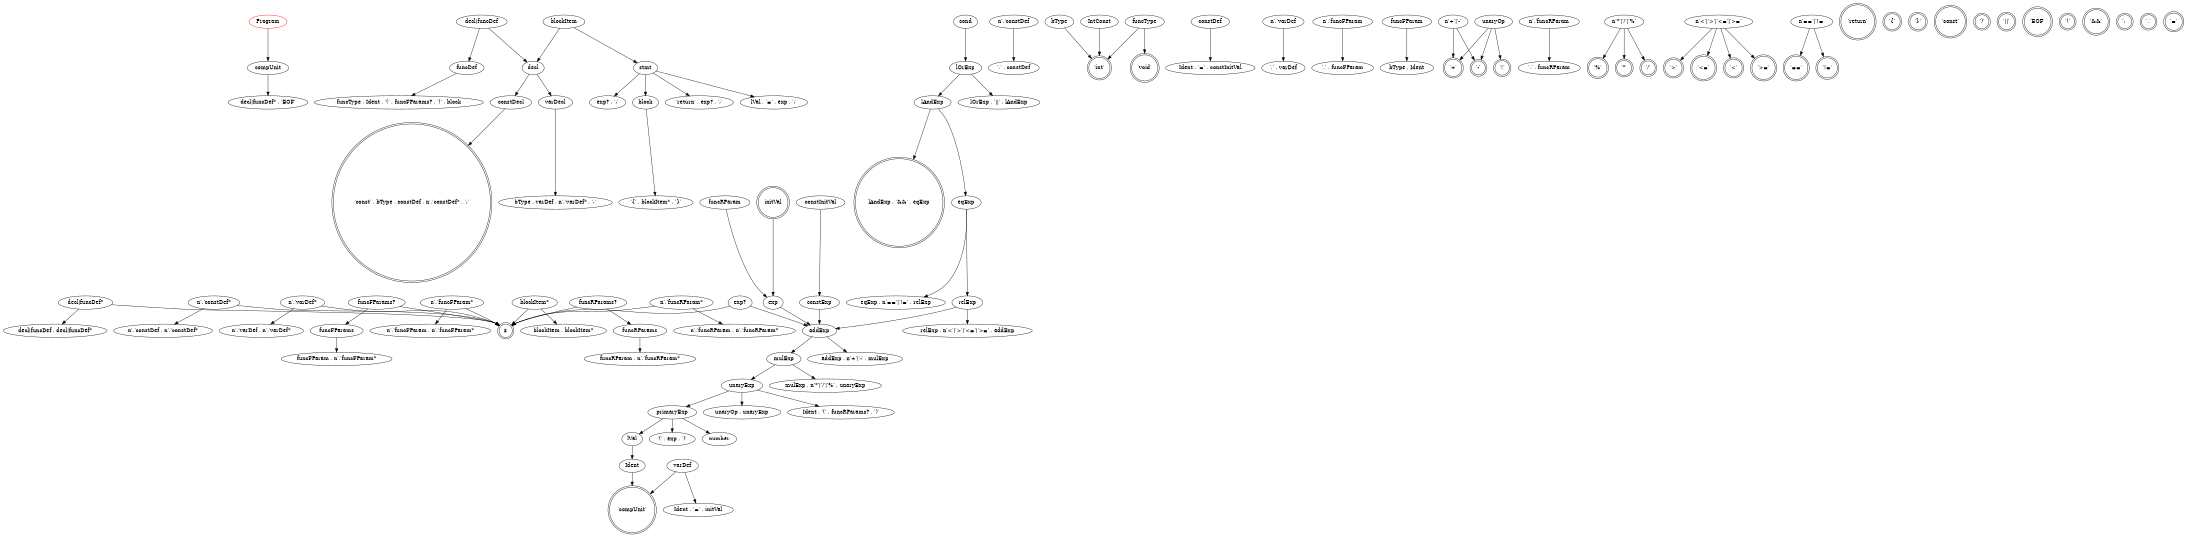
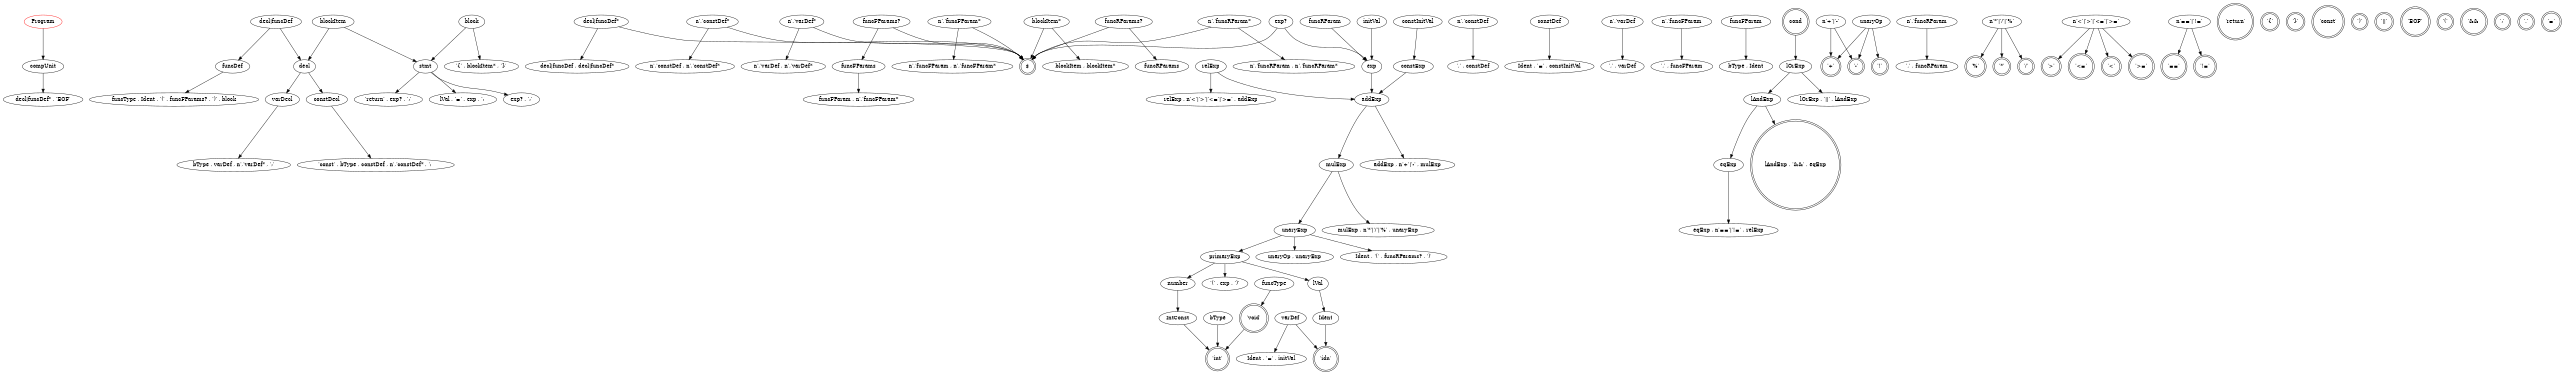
  digraph {
    Program [color=red]
    compUnit
    "decl|funcDef* , 'EOF'"
    "decl|funcDef"
    decl
    funcDef
    varDecl
    constDecl
    "funcType , Ident , '(' , funcFParams? , ')' , block"
    "bType , varDef , n','varDef* , ';'"
-   "'const' , bType , constDef , n','constDef* , ';'" [shape=doublecircle]
+   "'const' , bType , constDef , n','constDef* , ';'"
    "decl|funcDef*"
    "decl|funcDef , decl|funcDef*"
    "$" [shape=doublecircle]
    "n','constDef"
    "',' , constDef"
    "n','constDef*"
    "n','constDef , n','constDef*"
    "'int'" [shape=doublecircle]
    bType
    constDef
    "Ident , '=' , constInitVal"
    constInitVal
    constExp
    addExp
    mulExp
    "addExp , n'+'|'-' , mulExp"
    "n','varDef"
    "',' , varDef"
    "n','varDef*"
    "n','varDef , n','varDef*"
    varDef
    "Ident , '=' , initVal"
-   "'idn'" [shape=doublecircle label="'compUnit'"]
+   "'idn'" [shape=doublecircle]
    Ident
-   initVal [shape=doublecircle]
+   initVal
    exp
    "funcFParams?"
    funcFParams
    "funcFParam , n','funcFParam*"
    funcType
    "'void'" [shape=doublecircle]
    "n','funcFParam"
    "',' , funcFParam"
    "n','funcFParam*"
    "n','funcFParam , n','funcFParam*"
    funcFParam
    "bType , Ident"
    blockItem
    stmt
    block
    "'return' , exp? , ';'"
    "lVal , '=' , exp , ';'"
    "exp? , ';'"
    "'{' , blockItem* , '}'"
    "blockItem*"
    "blockItem , blockItem*"
    "exp?"
    unaryExp
    "mulExp , n'*'|'/'|'%' , unaryExp"
-   cond
+   cond [shape=doublecircle]
    lOrExp
    lAndExp
    "lOrExp , '||' , lAndExp"
    eqExp
    "lAndExp , '&&' , eqExp" [shape=doublecircle]
    lVal
    primaryExp
    "'(' , exp , ')'"
    number
    IntConst
    "funcRParams?"
    funcRParams
-   "funcRParam , n','funcRParam*"
    "unaryOp , unaryExp"
    "Ident , '(' , funcRParams? , ')'"
    "'-'" [shape=doublecircle]
    unaryOp
    "'+'" [shape=doublecircle]
    "'!'" [shape=doublecircle]
    "n','funcRParam"
    "',' , funcRParam"
    "n','funcRParam*"
    "n','funcRParam , n','funcRParam*"
    funcRParam
    "'%'" [shape=doublecircle]
    "n'*'|'/'|'%'"
    "'*'" [shape=doublecircle]
    "'/'" [shape=doublecircle]
    "n'+'|'-'"
    "'>'" [shape=doublecircle]
    "n'<'|'>'|'<='|'>='"
    "'<='" [shape=doublecircle]
    "'<'" [shape=doublecircle]
    "'>='" [shape=doublecircle]
    relExp
    "relExp , n'<'|'>'|'<='|'>=' , addExp"
    "'=='" [shape=doublecircle]
    "n'=='|'!='"
    "'!='" [shape=doublecircle]
    "eqExp , n'=='|'!=' , relExp"
    "'return'" [shape=doublecircle]
    "'{'" [shape=doublecircle]
    "'}'" [shape=doublecircle]
    "'const'" [shape=doublecircle]
    "')'" [shape=doublecircle]
    "'||'" [shape=doublecircle]
    "'EOF'" [shape=doublecircle]
    "'('" [shape=doublecircle]
    "'&&'" [shape=doublecircle]
    "';'" [shape=doublecircle]
    "','" [shape=doublecircle]
    "'='" [shape=doublecircle]
    Program -> compUnit
    compUnit -> "decl|funcDef* , 'EOF'"
    "decl|funcDef" -> decl
    "decl|funcDef" -> funcDef
    decl -> varDecl
    decl -> constDecl
    funcDef -> "funcType , Ident , '(' , funcFParams? , ')' , block"
    varDecl -> "bType , varDef , n','varDef* , ';'"
    constDecl -> "'const' , bType , constDef , n','constDef* , ';'"
    "decl|funcDef*" -> "decl|funcDef , decl|funcDef*"
    "decl|funcDef*" -> "$"
    "n','constDef" -> "',' , constDef"
    "n','constDef*" -> "$"
    "n','constDef*" -> "n','constDef , n','constDef*"
    bType -> "'int'"
    constDef -> "Ident , '=' , constInitVal"
    constInitVal -> constExp
    constExp -> addExp
    addExp -> mulExp
    addExp -> "addExp , n'+'|'-' , mulExp"
    mulExp -> unaryExp
    mulExp -> "mulExp , n'*'|'/'|'%' , unaryExp"
    "n','varDef" -> "',' , varDef"
    "n','varDef*" -> "$"
    "n','varDef*" -> "n','varDef , n','varDef*"
    varDef -> "Ident , '=' , initVal"
    varDef -> "'idn'"
    Ident -> "'idn'"
    initVal -> exp
    exp -> addExp
    "funcFParams?" -> "$"
    "funcFParams?" -> funcFParams
    funcFParams -> "funcFParam , n','funcFParam*"
-   funcType -> "'int'"
+   "'void'" -> "'int'"
    funcType -> "'void'"
    "n','funcFParam" -> "',' , funcFParam"
    "n','funcFParam*" -> "$"
    "n','funcFParam*" -> "n','funcFParam , n','funcFParam*"
    funcFParam -> "bType , Ident"
    blockItem -> decl
    blockItem -> stmt
-   stmt -> block
+   block -> stmt
    stmt -> "'return' , exp? , ';'"
    stmt -> "lVal , '=' , exp , ';'"
    stmt -> "exp? , ';'"
    block -> "'{' , blockItem* , '}'"
    "blockItem*" -> "$"
    "blockItem*" -> "blockItem , blockItem*"
    "exp?" -> "$"
-   "exp?" -> addExp
+   "exp?" -> exp
    unaryExp -> primaryExp
    unaryExp -> "unaryOp , unaryExp"
    unaryExp -> "Ident , '(' , funcRParams? , ')'"
    cond -> lOrExp
    lOrExp -> lAndExp
    lOrExp -> "lOrExp , '||' , lAndExp"
    lAndExp -> eqExp
    lAndExp -> "lAndExp , '&&' , eqExp"
-   eqExp -> relExp
    eqExp -> "eqExp , n'=='|'!=' , relExp"
    lVal -> Ident
    primaryExp -> lVal
    primaryExp -> "'(' , exp , ')'"
    primaryExp -> number
+   number -> IntConst
    IntConst -> "'int'"
    "funcRParams?" -> "$"
    "funcRParams?" -> funcRParams
-   funcRParams -> "funcRParam , n','funcRParam*"
    unaryOp -> "'-'"
    unaryOp -> "'+'"
    unaryOp -> "'!'"
    "n','funcRParam" -> "',' , funcRParam"
    "n','funcRParam*" -> "$"
    "n','funcRParam*" -> "n','funcRParam , n','funcRParam*"
    funcRParam -> exp
    "n'*'|'/'|'%'" -> "'%'"
    "n'*'|'/'|'%'" -> "'*'"
    "n'*'|'/'|'%'" -> "'/'"
    "n'+'|'-'" -> "'-'"
    "n'+'|'-'" -> "'+'"
    "n'<'|'>'|'<='|'>='" -> "'>'"
    "n'<'|'>'|'<='|'>='" -> "'<='"
    "n'<'|'>'|'<='|'>='" -> "'<'"
    "n'<'|'>'|'<='|'>='" -> "'>='"
    relExp -> addExp
    relExp -> "relExp , n'<'|'>'|'<='|'>=' , addExp"
    "n'=='|'!='" -> "'=='"
    "n'=='|'!='" -> "'!='"
  }
